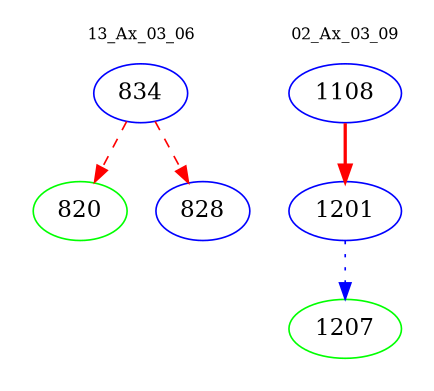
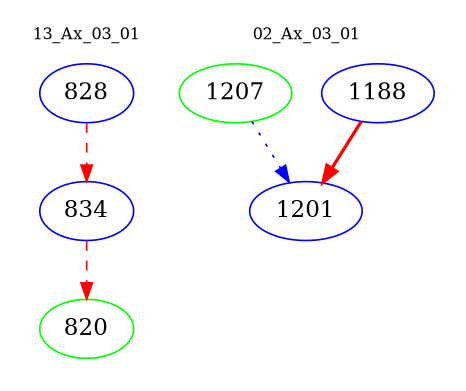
  digraph {
    node [color=blue]
    edge [color=red style=dashed]
    n1 [label=834]
    n2 [color=green label=820]
    n3 [label=828]
    n4 [label=1201]
-   n5 [label=1108]
+   n5 [label=1188]
    n6 [color=green label=1207]
    subgraph cluster_1 {
      color=white
      fontsize=10
-     label="13_Ax_03_06"
+     label="13_Ax_03_01"
      n1
      n2
      n3
    }
    subgraph cluster_2 {
      color=white
      fontsize=10
-     label="02_Ax_03_09"
+     label="02_Ax_03_01"
      n4
      n5
      n6
    }
    n1 -> n2
-   n1 -> n3
-   n4 -> n6 [color=blue style=dotted]
+   n3 -> n1
+   n6 -> n4 [color=blue style=dotted]
    n5 -> n4 [style=bold]
  }
